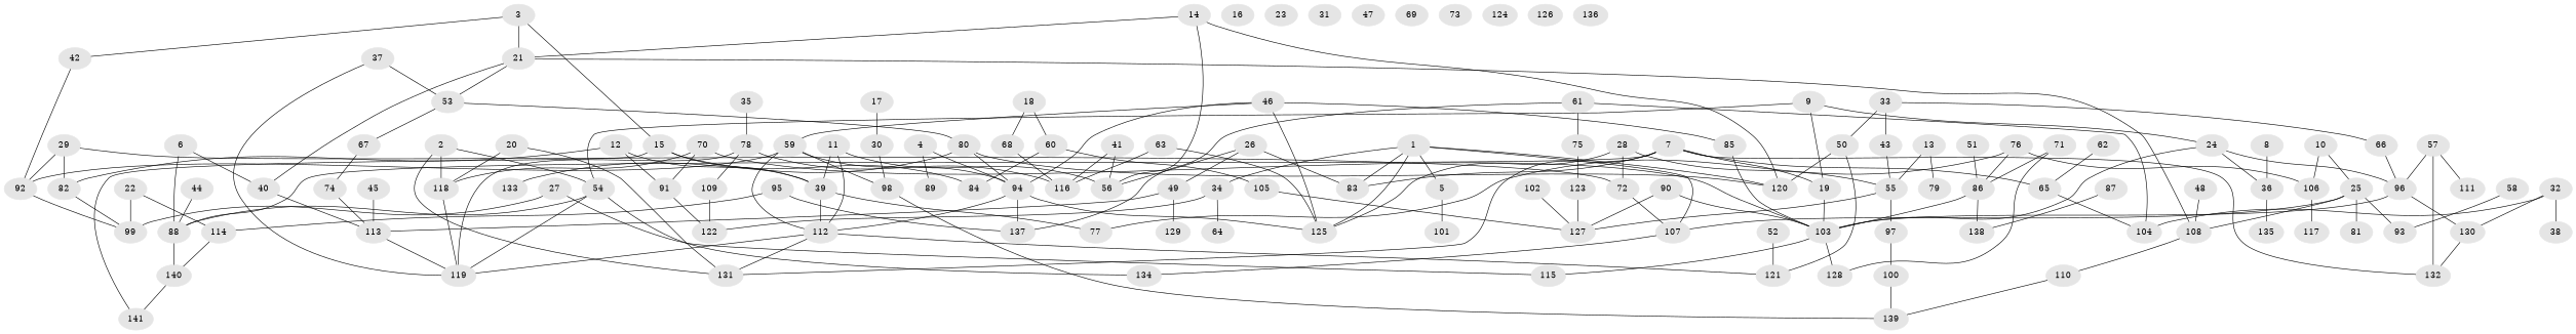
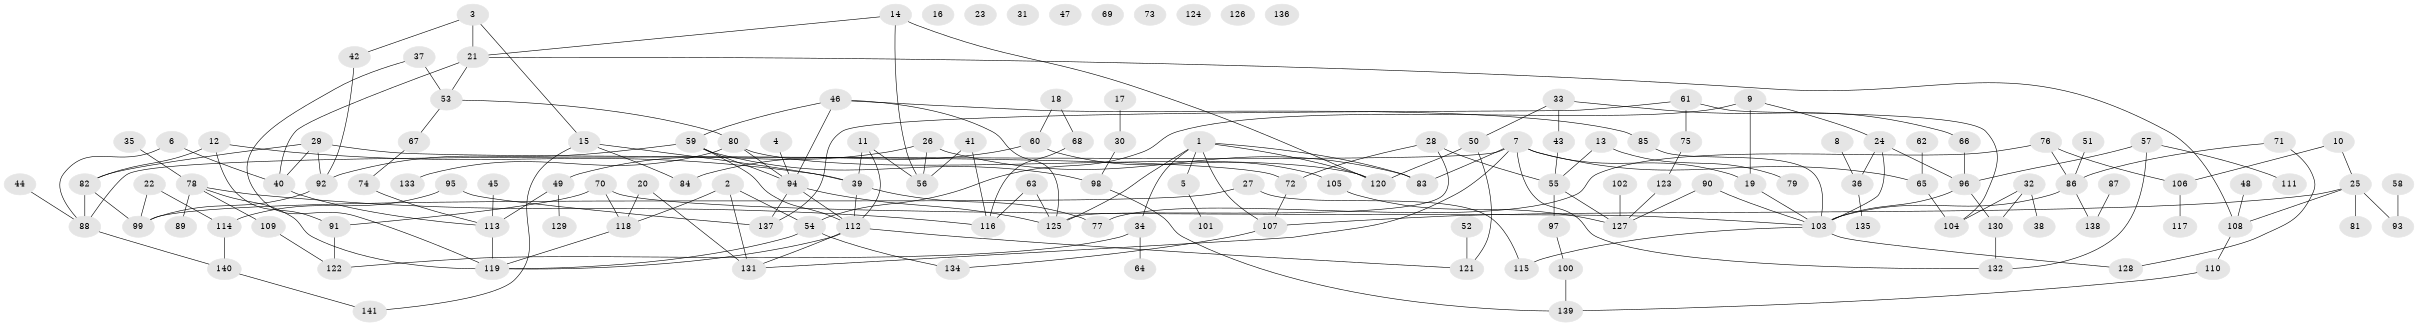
  graph {
    fontname="DejaVu Serif"
    node [color=gray90 fontname="DejaVu Serif" style=filled]
    edge [fontname="DejaVu Serif"]
    1
    5
    34
    83
    107
    120
    125
    101
    64
    122
    134
    2
    54
    118
    131
    88
    119
    3
    15
    21
    42
    39
    84
    141
    40
    53
    108
    92
    4
    89
    94
    112
    137
    6
    113
    140
    7
    19
    65
    132
    103
    104
    8
    36
    135
    9
    24
    96
    10
    25
    106
    81
    93
    117
    11
    56
    77
    121
    12
    82
    91
    99
    13
    55
    79
    97
    127
    14
    16
    17
    30
    98
    18
    60
    68
    105
    116
    115
    128
    20
    67
    80
    110
    22
    114
    23
    130
    26
    49
    129
    27
    28
    72
    29
    139
    31
    32
    38
    33
    43
    50
    66
    35
    78
    109
    37
    41
    44
    45
    46
    59
    85
    47
    48
    51
    86
    138
    52
    74
    133
    100
    57
    111
    58
    61
    75
    123
    62
    63
    69
    70
    71
    73
    76
    87
    90
    95
    102
    124
    126
    136
    1 -- 5
    1 -- 34
    1 -- 83
    1 -- 107
    1 -- 120
    1 -- 125
    5 -- 101
    34 -- 64
    34 -- 122
    107 -- 134
    2 -- 54
    2 -- 118
    2 -- 131
    54 -- 134
-   54 -- 88
+   82 -- 88
    54 -- 119
    118 -- 119
    88 -- 140
    3 -- 15
    3 -- 21
    3 -- 42
    15 -- 39
    15 -- 84
    15 -- 141
    21 -- 40
    21 -- 53
    21 -- 108
    42 -- 92
    39 -- 112
    39 -- 77
    40 -- 113
    53 -- 67
    53 -- 80
    108 -- 110
    92 -- 99
-   4 -- 89
+   78 -- 89
    4 -- 94
    94 -- 125
    94 -- 112
    94 -- 137
    112 -- 131
    112 -- 119
    112 -- 121
    6 -- 88
    6 -- 40
    113 -- 119
    140 -- 141
    7 -- 83
    7 -- 131
    7 -- 88
    7 -- 19
    7 -- 65
    7 -- 132
    19 -- 103
    65 -- 104
    103 -- 115
    103 -- 128
    8 -- 36
    36 -- 135
    9 -- 54
    9 -- 19
    9 -- 24
    24 -- 103
    24 -- 36
    24 -- 96
    96 -- 103
    96 -- 130
    10 -- 25
    10 -- 106
    25 -- 107
    25 -- 108
    25 -- 81
    25 -- 93
    106 -- 117
    11 -- 39
    11 -- 112
    11 -- 56
    12 -- 39
    12 -- 82
    12 -- 91
    82 -- 99
    91 -- 122
    13 -- 55
    13 -- 79
    55 -- 97
    55 -- 127
    97 -- 100
    14 -- 120
    14 -- 21
    14 -- 56
    17 -- 30
    30 -- 98
    98 -- 139
    18 -- 60
    18 -- 68
    60 -- 84
    60 -- 105
    68 -- 116
    105 -- 127
    20 -- 118
    20 -- 131
    67 -- 74
    80 -- 120
    80 -- 94
    80 -- 133
    110 -- 139
    22 -- 99
    22 -- 114
    114 -- 140
    130 -- 132
    26 -- 83
    26 -- 56
    26 -- 49
    49 -- 113
    49 -- 129
    27 -- 99
    27 -- 115
    28 -- 125
    28 -- 55
    28 -- 72
    72 -- 107
+   29 -- 40
    29 -- 92
    29 -- 82
    29 -- 72
    32 -- 104
    32 -- 130
    32 -- 38
    33 -- 43
    33 -- 50
    33 -- 66
    43 -- 55
    50 -- 120
    50 -- 121
    66 -- 96
    35 -- 78
    78 -- 119
    78 -- 116
    78 -- 109
    109 -- 122
    37 -- 119
    37 -- 53
    41 -- 56
    41 -- 116
    44 -- 88
    45 -- 113
    46 -- 125
    46 -- 94
    46 -- 59
    46 -- 85
    59 -- 92
    59 -- 94
    59 -- 112
    59 -- 98
    85 -- 103
    48 -- 108
    51 -- 86
    86 -- 103
    86 -- 138
    52 -- 121
    74 -- 113
    100 -- 139
    57 -- 132
    57 -- 96
    57 -- 111
    58 -- 93
    61 -- 137
    61 -- 104
    61 -- 75
    75 -- 123
    123 -- 127
    62 -- 65
    63 -- 125
    63 -- 116
    70 -- 118
    70 -- 103
    70 -- 91
    71 -- 128
    71 -- 86
    76 -- 106
    76 -- 77
    76 -- 86
    87 -- 138
    90 -- 103
    90 -- 127
    95 -- 137
    95 -- 114
    102 -- 127
  }
